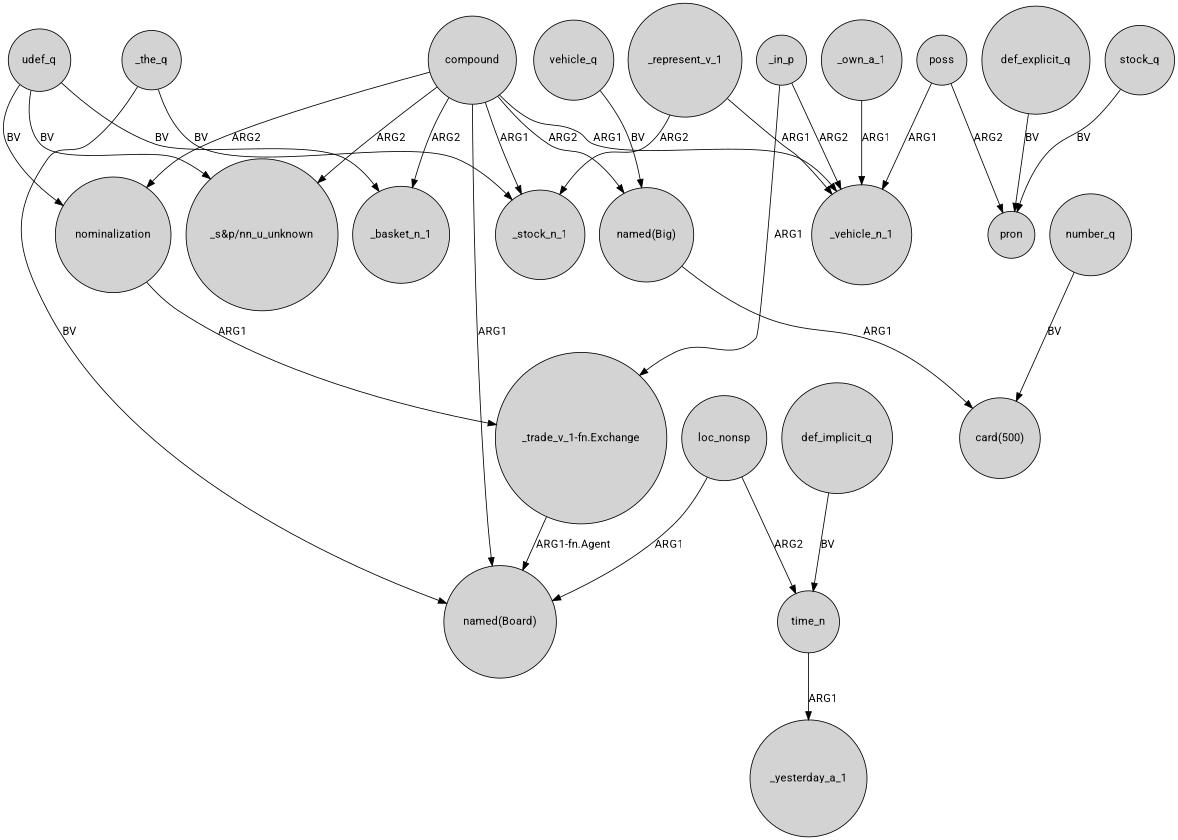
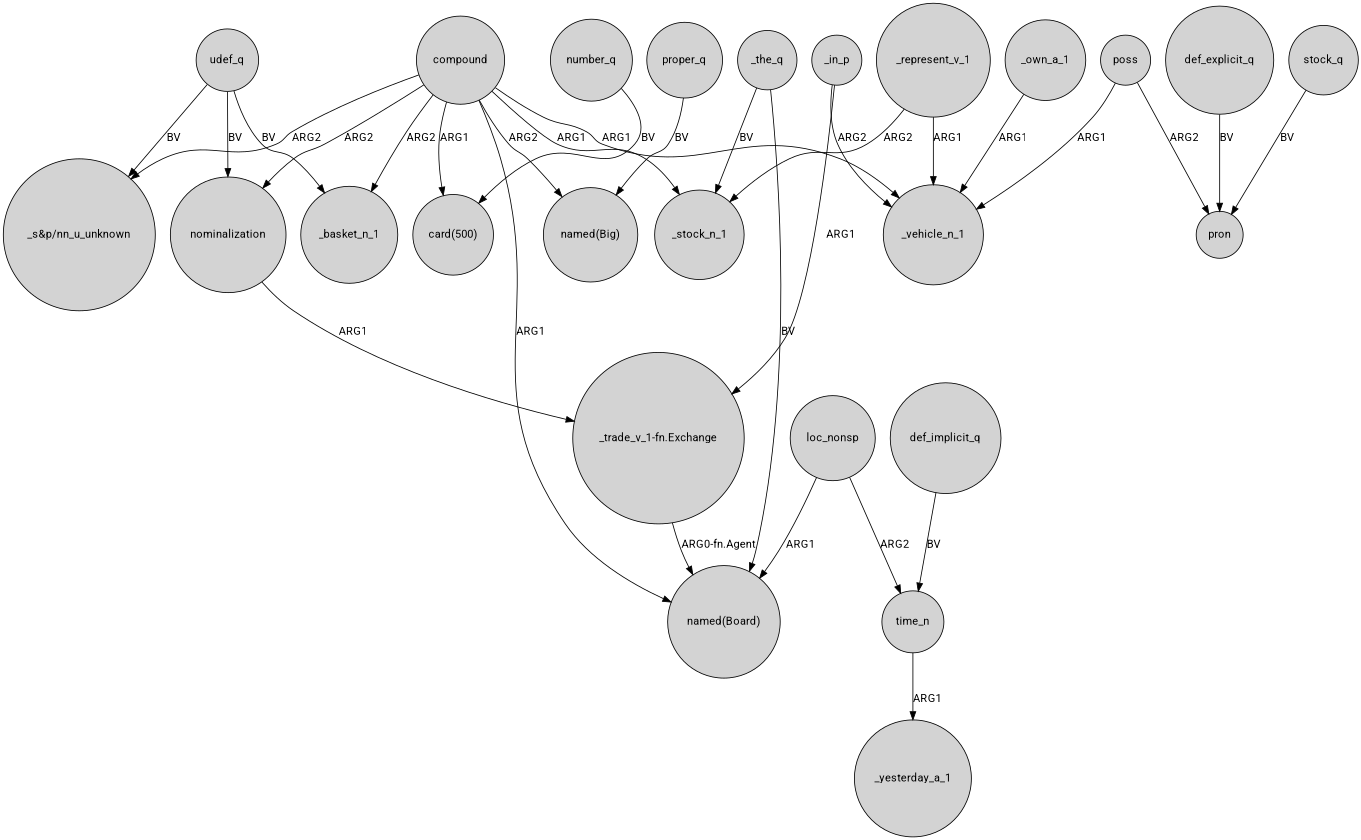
  digraph {
    fontname=Roboto
    node [fontname=Roboto shape=circle style=filled]
    edge [fontname=Roboto]
    udef_q
    _basket_n_1
    "_s&p/nn_u_unknown"
    nominalization
    "_trade_v_1-fn.Exchange"
    _the_q
    "named(Board)"
    _stock_n_1
    time_n
    _yesterday_a_1
    loc_nonsp
    poss
    pron
    _vehicle_n_1
    _in_p
    _own_a_1
    compound
    "card(500)"
    "named(Big)"
    def_explicit_q
    _represent_v_1
    number_q
    n23 [label=stock_q]
    def_implicit_q
-   proper_q [label=vehicle_q]
+   proper_q
    udef_q -> _basket_n_1 [label=BV]
    udef_q -> "_s&p/nn_u_unknown" [label=BV]
    udef_q -> nominalization [label=BV]
    nominalization -> "_trade_v_1-fn.Exchange" [label=ARG1]
-   "_trade_v_1-fn.Exchange" -> "named(Board)" [label="ARG1-fn.Agent"]
+   "_trade_v_1-fn.Exchange" -> "named(Board)" [label="ARG0-fn.Agent"]
    _the_q -> "named(Board)" [label=BV]
    _the_q -> _stock_n_1 [label=BV]
    time_n -> _yesterday_a_1 [label=ARG1]
    loc_nonsp -> "named(Board)" [label=ARG1]
    loc_nonsp -> time_n [label=ARG2]
    poss -> pron [label=ARG2]
    poss -> _vehicle_n_1 [label=ARG1]
    _in_p -> "_trade_v_1-fn.Exchange" [label=ARG1]
    _in_p -> _vehicle_n_1 [label=ARG2]
    _own_a_1 -> _vehicle_n_1 [label=ARG1]
    compound -> _basket_n_1 [label=ARG2]
    compound -> "_s&p/nn_u_unknown" [label=ARG2]
    compound -> nominalization [label=ARG2]
    compound -> "named(Board)" [label=ARG1]
    compound -> _stock_n_1 [label=ARG1]
    compound -> _vehicle_n_1 [label=ARG1]
-   "named(Big)" -> "card(500)" [label=ARG1]
+   compound -> "card(500)" [label=ARG1]
    compound -> "named(Big)" [label=ARG2]
    def_explicit_q -> pron [label=BV]
    _represent_v_1 -> _stock_n_1 [label=ARG2]
    _represent_v_1 -> _vehicle_n_1 [label=ARG1]
    number_q -> "card(500)" [label=BV]
    n23 -> pron [label=BV]
    def_implicit_q -> time_n [label=BV]
    proper_q -> "named(Big)" [label=BV]
  }
